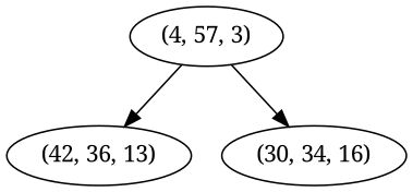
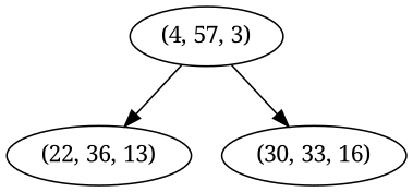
  digraph {
    fontname="Noto Serif"
    node [fontname="Noto Serif"]
    edge [fontname="Noto Serif"]
    "(4, 57, 3)"
-   "(22, 36, 13)" [label="(42, 36, 13)"]
-   "(30, 33, 16)" [label="(30, 34, 16)"]
+   "(22, 36, 13)"
+   "(30, 33, 16)"
    "(4, 57, 3)" -> "(22, 36, 13)"
    "(4, 57, 3)" -> "(30, 33, 16)"
  }
